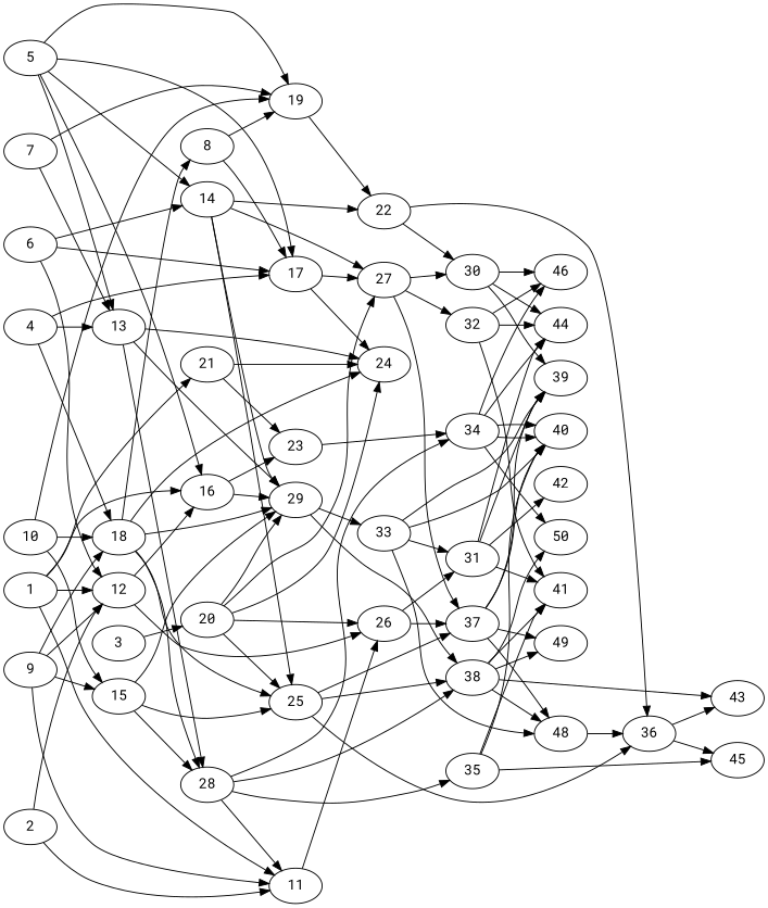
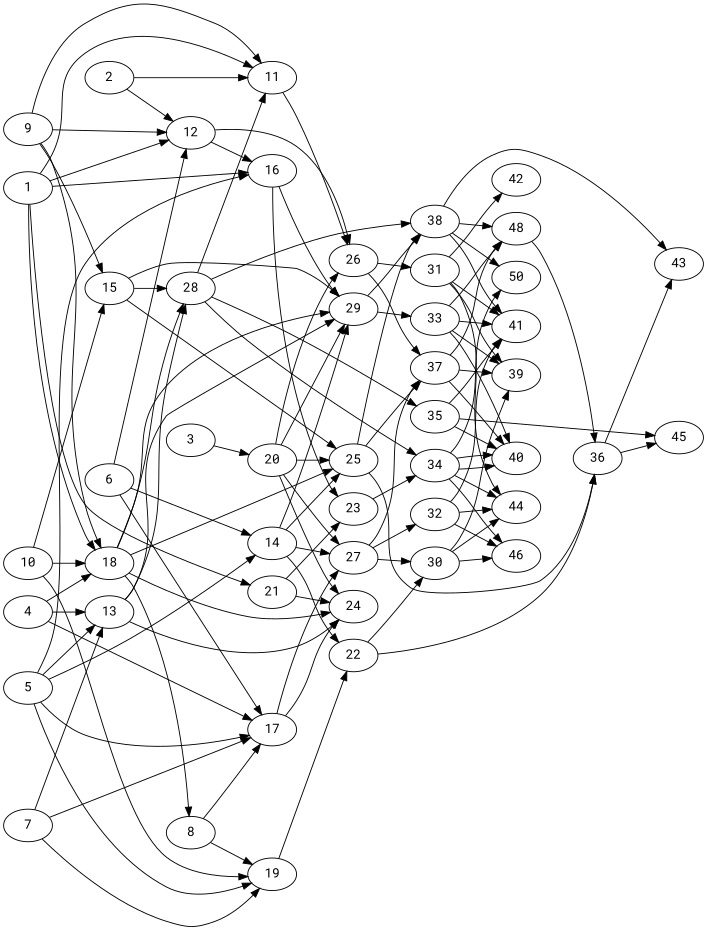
  digraph {
    fontname="Roboto Mono"
    rankdir=LR
    node [alpha=0.07 fontname="Roboto Mono"]
    edge [fontname="Roboto Mono"]
    1 [alpha=0.18 expect_size=10823680]
    11 [expect_size=35691520]
    12 [alpha=0.03 expect_size=31007744]
    16 [expect_size=20214784]
    18 [expect_size=31358976]
    21 [alpha=0.09 expect_size=19553280]
    26 [alpha=0.16 expect_size=18156544]
    29 [alpha=0.03 expect_size=41532416]
    23 [alpha=0.15 expect_size=43235328]
    28 [alpha=0.04 expect_size=24790016]
    24 [alpha=0.13 expect_size=27779072]
    25 [expect_size=41531392]
    8 [alpha=0.08 expect_size=36606976]
    37 [alpha=0.11 expect_size=17247232]
    31 [alpha=0.03 expect_size=23439360]
    34 [alpha=0.04 expect_size=26248192]
    38 [alpha=0.20 expect_size=48212992]
    35 [alpha=0.15 expect_size=9818112]
    33 [alpha=0.03 expect_size=37688320]
    36 [alpha=0.12 expect_size=26982400]
    2 [alpha=0.14 expect_size=20877312]
    3 [alpha=0.14 expect_size=25646080]
    20 [alpha=0.06 expect_size=31627264]
    27 [alpha=0.13 expect_size=34366464]
    30 [alpha=0.17 expect_size=8897536]
    32 [alpha=0.01 expect_size=43553792]
    4 [alpha=0.11 expect_size=5828608]
    13 [alpha=0.13 expect_size=16453632]
    17 [alpha=0.16 expect_size=7361536]
    22 [alpha=0.18 expect_size=36832256]
    5 [alpha=0.16 expect_size=43824128]
    14 [alpha=0.06 expect_size=49326080]
    19 [alpha=0.06 expect_size=49667072]
    6 [alpha=0.15 expect_size=39121920]
    7 [alpha=0.10 expect_size=25658368]
    9 [alpha=0.12 expect_size=25666560]
    15 [alpha=0.10 expect_size=28955648]
    10 [alpha=0.15 expect_size=39436288]
    39 [alpha=0.08 expect_size=9688064]
    48 [alpha=0.20 expect_size=28579840]
    40 [expect_size=16467968]
-   49 [alpha=0.01 expect_size=28296192]
    44 [alpha=0.11 expect_size=24507392]
    41 [alpha=0.13 expect_size=8375296]
    42 [alpha=0.12 expect_size=15859712]
    46 [alpha=0.16 expect_size=21848064]
    50 [alpha=0.04 expect_size=47252480]
    43 [alpha=0.06 expect_size=17500160]
    45 [alpha=0.11 expect_size=33781760]
    1 -> 11
    1 -> 12
    1 -> 16
+   1 -> 18
    1 -> 21
    11 -> 26
    12 -> 16
    12 -> 26
    16 -> 29
    16 -> 23
    18 -> 29
    18 -> 28
    18 -> 24
    18 -> 25
    18 -> 8
    21 -> 23
    21 -> 24
    26 -> 37
    26 -> 31
    29 -> 38
    29 -> 33
    23 -> 34
    28 -> 11
    28 -> 34
    28 -> 38
    28 -> 35
    25 -> 37
    25 -> 38
    25 -> 36
    8 -> 17
    8 -> 19
    37 -> 39
    37 -> 48
    37 -> 40
-   37 -> 49
    31 -> 39
    31 -> 44
    31 -> 41
    31 -> 42
    34 -> 40
    34 -> 40
    34 -> 44
    34 -> 46
    34 -> 50
    38 -> 48
-   38 -> 49
    38 -> 41
    38 -> 50
    38 -> 43
    35 -> 40
    35 -> 41
    35 -> 45
    33 -> 39
    33 -> 48
    33 -> 40
-   33 -> 31
+   33 -> 41
    36 -> 43
    36 -> 45
    2 -> 11
    2 -> 12
    3 -> 20
    20 -> 26
    20 -> 29
    20 -> 24
    20 -> 25
    20 -> 27
    27 -> 37
    27 -> 30
    27 -> 32
    30 -> 39
    30 -> 44
    30 -> 46
    32 -> 44
    32 -> 41
    32 -> 46
    4 -> 18
    4 -> 13
    4 -> 17
    13 -> 29
    13 -> 28
    13 -> 24
    17 -> 24
    17 -> 27
    22 -> 36
    22 -> 30
    5 -> 16
    5 -> 13
    5 -> 17
    5 -> 14
    5 -> 19
    14 -> 29
    14 -> 25
    14 -> 27
    14 -> 22
    19 -> 22
    6 -> 12
    6 -> 17
    6 -> 14
    7 -> 13
+   7 -> 17
    7 -> 19
    9 -> 11
    9 -> 12
    9 -> 18
    9 -> 15
    15 -> 29
    15 -> 28
    15 -> 25
    10 -> 18
    10 -> 19
    10 -> 15
    48 -> 36
  }
